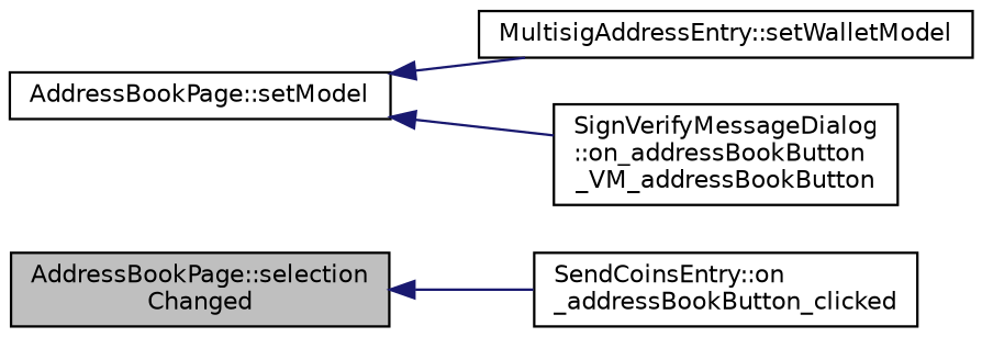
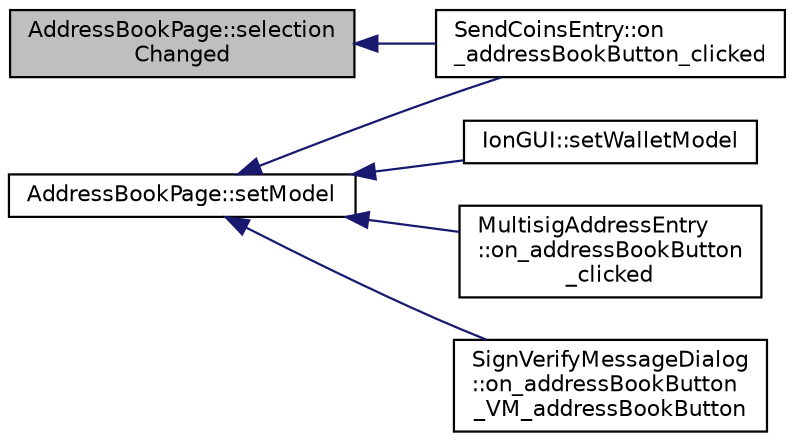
  digraph {
    rankdir=LR
    node [color=black fillcolor=white fontname=Helvetica fontsize=10 shape=record style=filled]
    edge [color=midnightblue dir=back fontname=Helvetica fontsize=10 labelfontname=Helvetica labelfontsize=10 style=solid]
    n1 [fillcolor=grey75 fontcolor=black height=0.2 label="AddressBookPage::selection\lChanged" width=0.4]
    n2 [height=0.2 label="SendCoinsEntry::on\l_addressBookButton_clicked" width=0.4]
    n3 [height=0.2 label="AddressBookPage::setModel" width=0.4]
-   n4 [height=0.2 label="MultisigAddressEntry::setWalletModel" width=0.4]
+   n4 [height=0.2 label="IonGUI::setWalletModel" width=0.4]
+   n5 [height=0.2 label="MultisigAddressEntry\l::on_addressBookButton\l_clicked" width=0.4]
    n6 [height=0.2 label="SignVerifyMessageDialog\l::on_addressBookButton\l_VM_addressBookButton" width=0.4]
    n1 -> n2
+   n3 -> n2
    n3 -> n4
+   n3 -> n5
    n3 -> n6
  }
